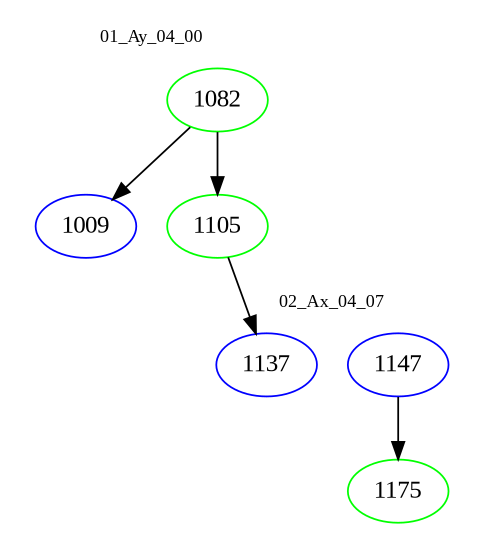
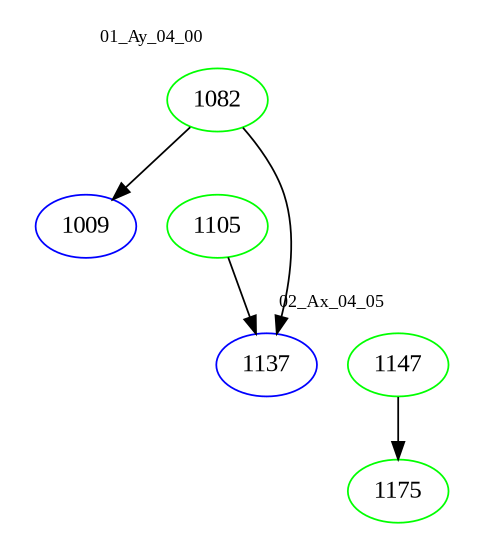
  digraph {
    fontname="Liberation Serif"
    node [color=green fontname="Liberation Serif"]
    edge [color=black fontname="Liberation Serif"]
    n1 [label=1082]
    n2 [color=blue label=1009]
    n3 [label=1105]
-   n4 [color=blue label=1147]
+   n4 [label=1147]
    n5 [color=blue label=1137]
    n6 [label=1175]
    subgraph cluster_1 {
      color=white
      fontsize=10
      label="01_Ay_04_00"
      n1
      n2
      n3
    }
    subgraph cluster_2 {
      color=white
      fontsize=10
-     label="02_Ax_04_07"
+     label="02_Ax_04_05"
      n4
      n5
      n6
    }
    n1 -> n2
-   n1 -> n3
+   n1 -> n5
    n3 -> n5
    n4 -> n6
  }
